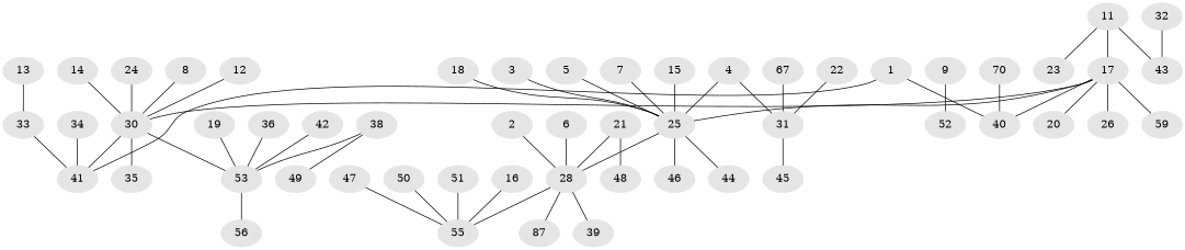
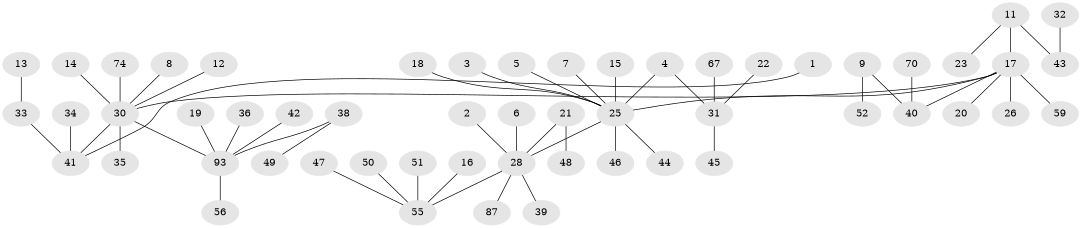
  graph {
    node [color=gray90 style=filled]
    edge [weight=1.0]
    1
    41
    2
    28
    55
    n6 [label=87]
    39
    3
    25
    44
    46
    4
    31
    45
    5
    6
    7
    8
    30
-   53
+   53 [label=93]
    35
    9
    40
    52
    n25 [label=70]
    11
    17
    23
    43
    20
    26
    n32 [label=59]
    12
    13
    33
    14
    15
    16
    18
    19
    56
    21
    48
    22
-   24
+   24 [label=74]
    n46 [label=67]
    32
    34
    36
    38
    49
    42
    47
    50
    51
    1 -- 41
    2 -- 28
    28 -- 55
    28 -- n6
    28 -- 39
    3 -- 25
    25 -- 28
    25 -- 44
    25 -- 46
    4 -- 25
    4 -- 31
    31 -- 45
    5 -- 25
    6 -- 28
    7 -- 25
    8 -- 30
    30 -- 41
    30 -- 53
    30 -- 35
    53 -- 56
-   1 -- 40
+   9 -- 40
    9 -- 52
    n25 -- 40
    11 -- 17
    11 -- 23
    11 -- 43
    17 -- 25
    17 -- 30
    17 -- 40
    17 -- 20
    17 -- 26
    17 -- n32
    12 -- 30
    13 -- 33
    33 -- 41
    14 -- 30
    15 -- 25
    16 -- 55
    18 -- 25
    19 -- 53
    21 -- 28
    21 -- 48
    22 -- 31
    24 -- 30
    n46 -- 31
    32 -- 43
    34 -- 41
    36 -- 53
    38 -- 53
    38 -- 49
    42 -- 53
    47 -- 55
    50 -- 55
    51 -- 55
  }
